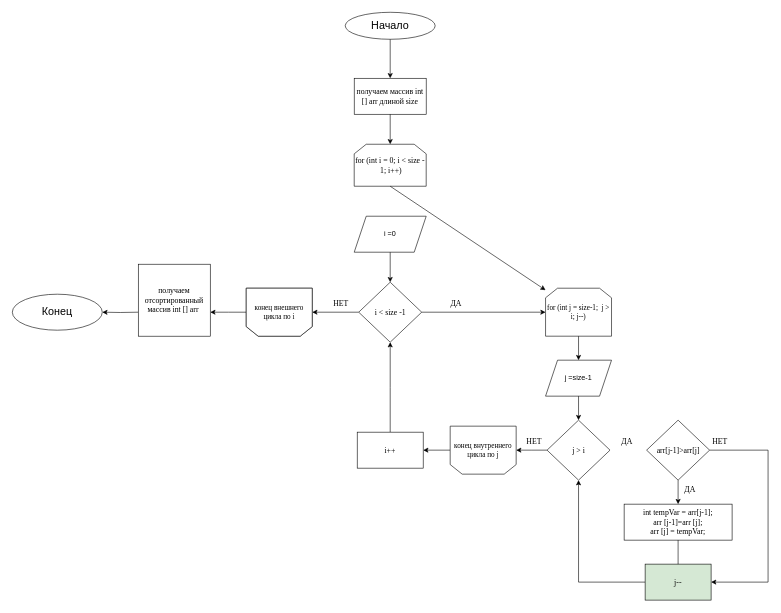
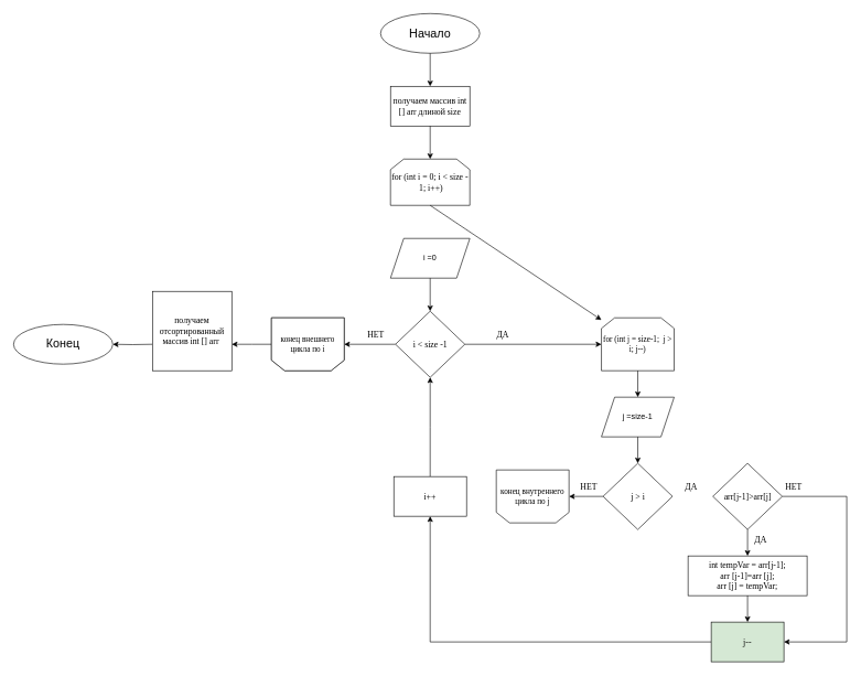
  <mxCell id="0" />
  <mxCell id="1" parent="0" />
- <mxCell id="2" value="Начало" style="ellipse;whiteSpace=wrap;html=1;fontSize=18;" vertex="1" parent="1"><mxGeometry x="575" y="20" width="150" height="45" as="geometry" /></mxCell>
+ <mxCell id="2" value="Начало" style="ellipse;whiteSpace=wrap;html=1;fontSize=18;" vertex="1" parent="1"><mxGeometry x="575" y="20" width="150" height="60" as="geometry" /></mxCell>
  <mxCell id="3" value="" style="endArrow=classic;html=1;rounded=0;exitX=0.5;exitY=1;exitDx=0;exitDy=0;entryX=0.5;entryY=0;entryDx=0;entryDy=0;" edge="1" parent="1" source="2"><mxGeometry width="50" height="50" relative="1" as="geometry"><mxPoint x="650" y="100" as="sourcePoint" /><mxPoint x="650" y="130" as="targetPoint" /></mxGeometry></mxCell>
  <mxCell id="4" value="i =0" style="shape=parallelogram;perimeter=parallelogramPerimeter;whiteSpace=wrap;html=1;fixedSize=1;" vertex="1" parent="1"><mxGeometry x="590" y="360" width="120" height="60" as="geometry" /></mxCell>
  <mxCell id="5" value="&lt;p style=&quot;font-size: 13px&quot;&gt;&lt;font face=&quot;Verdana&quot; style=&quot;font-size: 13px&quot;&gt;&lt;span class=&quot;kwd&quot; style=&quot;padding: 0px; margin: 0px; outline: none; font-size: 13px; text-align: justify;&quot;&gt;for&lt;/span&gt;&lt;span style=&quot;font-size: 13px ; text-align: justify&quot;&gt;&amp;nbsp;(&lt;/span&gt;&lt;span class=&quot;kwd&quot; style=&quot;padding: 0px; margin: 0px; outline: none; font-size: 13px; text-align: justify;&quot;&gt;int&lt;/span&gt;&lt;span style=&quot;font-size: 13px ; text-align: justify&quot;&gt;&amp;nbsp;i&amp;nbsp;=&amp;nbsp;0; i&amp;nbsp;&lt;/span&gt;&lt;/font&gt;&lt;span style=&quot;text-align: justify ; font-family: &amp;quot;verdana&amp;quot;&quot;&gt;&amp;lt;&amp;nbsp;size&amp;nbsp;-&amp;nbsp;1;&amp;nbsp;i++)&lt;/span&gt;&lt;/p&gt;" style="shape=loopLimit;whiteSpace=wrap;html=1;direction=east;fontSize=13;spacing=2;fontColor=#000000;" vertex="1" parent="1"><mxGeometry x="590" y="240" width="120" height="70" as="geometry" /></mxCell>
  <mxCell id="6" value="" style="endArrow=classic;html=1;rounded=0;exitX=0.5;exitY=1;exitDx=0;exitDy=0;" edge="1" parent="1" source="5" target="8"><mxGeometry width="50" height="50" relative="1" as="geometry"><mxPoint x="658" y="290" as="sourcePoint" /><mxPoint x="670" y="260" as="targetPoint" /></mxGeometry></mxCell>
  <mxCell id="7" value="" style="endArrow=classic;html=1;rounded=0;exitX=0.5;exitY=1;exitDx=0;exitDy=0;entryX=0.5;entryY=0;entryDx=0;entryDy=0;" edge="1" parent="1" source="4" target="24"><mxGeometry width="50" height="50" relative="1" as="geometry"><mxPoint x="680" y="260" as="sourcePoint" /><mxPoint x="790" y="360" as="targetPoint" /></mxGeometry></mxCell>
  <mxCell id="8" value="&lt;p style=&quot;font-size: 12px&quot;&gt;&lt;font face=&quot;Verdana&quot; style=&quot;font-size: 12px&quot;&gt;&lt;span class=&quot;kwd&quot; style=&quot;padding: 0px; margin: 0px; outline: none; font-size: 12px; text-align: justify;&quot;&gt;for&lt;/span&gt;&lt;span style=&quot;font-size: 12px ; text-align: justify&quot;&gt;&amp;nbsp;(&lt;/span&gt;&lt;span class=&quot;kwd&quot; style=&quot;padding: 0px; margin: 0px; outline: none; font-size: 12px; text-align: justify;&quot;&gt;int&lt;/span&gt;&lt;span style=&quot;font-size: 12px ; text-align: justify&quot;&gt;&amp;nbsp;j = size-1;&amp;nbsp;&amp;nbsp;&lt;/span&gt;&lt;/font&gt;&lt;span style=&quot;text-align: justify ; font-family: &amp;quot;verdana&amp;quot;&quot;&gt;j &amp;gt; i; j--)&lt;/span&gt;&lt;/p&gt;" style="shape=loopLimit;whiteSpace=wrap;html=1;direction=east;fontSize=12;fontColor=#000000;" vertex="1" parent="1"><mxGeometry x="909" y="480" width="110" height="80" as="geometry" /></mxCell>
  <mxCell id="9" value="j =size-1" style="shape=parallelogram;perimeter=parallelogramPerimeter;whiteSpace=wrap;html=1;fixedSize=1;" vertex="1" parent="1"><mxGeometry x="909" y="600" width="110" height="60" as="geometry" /></mxCell>
  <mxCell id="10" value="" style="endArrow=classic;html=1;rounded=0;exitX=0.5;exitY=1;exitDx=0;exitDy=0;entryX=0.5;entryY=0;entryDx=0;entryDy=0;" edge="1" parent="1" source="8" target="9"><mxGeometry width="50" height="50" relative="1" as="geometry"><mxPoint x="750" y="260" as="sourcePoint" /><mxPoint x="1100" y="570" as="targetPoint" /></mxGeometry></mxCell>
  <mxCell id="11" value="получаем массив int [] arr длиной size" style="rounded=0;whiteSpace=wrap;html=1;labelBackgroundColor=none;fontFamily=Verdana;fontSize=13;" vertex="1" parent="1"><mxGeometry x="590" y="130" width="120" height="60" as="geometry" /></mxCell>
  <mxCell id="12" value="" style="endArrow=classic;html=1;rounded=0;fontFamily=Verdana;fontSize=13;exitX=0.5;exitY=1;exitDx=0;exitDy=0;" edge="1" parent="1" source="11" target="5"><mxGeometry width="50" height="50" relative="1" as="geometry"><mxPoint x="850" y="360" as="sourcePoint" /><mxPoint x="900" y="310" as="targetPoint" /></mxGeometry></mxCell>
  <mxCell id="13" value="" style="edgeStyle=orthogonalEdgeStyle;rounded=0;orthogonalLoop=1;jettySize=auto;html=1;fontFamily=Verdana;fontSize=13;" edge="1" parent="1" source="15" target="17"><mxGeometry relative="1" as="geometry" /></mxCell>
  <mxCell id="14" style="edgeStyle=orthogonalEdgeStyle;rounded=0;orthogonalLoop=1;jettySize=auto;html=1;exitX=1;exitY=0.5;exitDx=0;exitDy=0;fontFamily=Verdana;fontSize=13;entryX=1;entryY=0.5;entryDx=0;entryDy=0;" edge="1" parent="1" source="15" target="19"><mxGeometry relative="1" as="geometry"><mxPoint x="1240" y="970" as="targetPoint" /><Array as="points"><mxPoint x="1280" y="750" /><mxPoint x="1280" y="970" /></Array></mxGeometry></mxCell>
  <mxCell id="15" value="arr[j-1]&amp;gt;arr[j]" style="rhombus;whiteSpace=wrap;html=1;labelBackgroundColor=none;fontFamily=Verdana;fontSize=13;" vertex="1" parent="1"><mxGeometry x="1077.5" y="700" width="105" height="100" as="geometry" /></mxCell>
  <mxCell id="16" value="" style="endArrow=classic;html=1;rounded=0;exitX=0.5;exitY=1;exitDx=0;exitDy=0;" edge="1" parent="1" source="9"><mxGeometry width="50" height="50" relative="1" as="geometry"><mxPoint x="925" y="620" as="sourcePoint" /><mxPoint x="964" y="700" as="targetPoint" /></mxGeometry></mxCell>
  <mxCell id="17" value="int tempVar = arr[j-1];&lt;br&gt;arr [j-1]=arr [j];&lt;br&gt;arr [j] = tempVar;" style="whiteSpace=wrap;html=1;fontSize=13;fontFamily=Verdana;labelBackgroundColor=none;" vertex="1" parent="1"><mxGeometry x="1040" y="840" width="180" height="60" as="geometry" /></mxCell>
- <mxCell id="18" style="edgeStyle=orthogonalEdgeStyle;rounded=0;orthogonalLoop=1;jettySize=auto;html=1;exitX=0;exitY=0.5;exitDx=0;exitDy=0;entryX=0.5;entryY=1;entryDx=0;entryDy=0;fontFamily=Verdana;fontSize=13;" edge="1" parent="1" source="19" target="22"><mxGeometry relative="1" as="geometry" /></mxCell>
+ <mxCell id="18" style="edgeStyle=orthogonalEdgeStyle;rounded=0;orthogonalLoop=1;jettySize=auto;html=1;exitX=0;exitY=0.5;exitDx=0;exitDy=0;fontFamily=Verdana;fontSize=13;" edge="1" parent="1" source="19" target="34"><mxGeometry relative="1" as="geometry" /></mxCell>
  <mxCell id="19" value="j--" style="whiteSpace=wrap;html=1;fontSize=13;fontFamily=Verdana;labelBackgroundColor=none;fillColor=#d5e8d4;" vertex="1" parent="1"><mxGeometry x="1075" y="940" width="110" height="60" as="geometry" /></mxCell>
  <mxCell id="20" value="НЕТ" style="text;html=1;strokeColor=none;fillColor=none;align=center;verticalAlign=middle;whiteSpace=wrap;rounded=0;labelBackgroundColor=none;fontFamily=Verdana;fontSize=13;" vertex="1" parent="1"><mxGeometry x="1170" y="720" width="60" height="30" as="geometry" /></mxCell>
  <mxCell id="21" style="edgeStyle=orthogonalEdgeStyle;rounded=0;orthogonalLoop=1;jettySize=auto;html=1;exitX=0;exitY=0.5;exitDx=0;exitDy=0;fontFamily=Verdana;fontSize=13;" edge="1" parent="1" source="22"><mxGeometry relative="1" as="geometry"><mxPoint x="860" y="750" as="targetPoint" /></mxGeometry></mxCell>
  <mxCell id="22" value="j &amp;gt; i" style="rhombus;whiteSpace=wrap;html=1;labelBackgroundColor=none;fontFamily=Verdana;fontSize=13;" vertex="1" parent="1"><mxGeometry x="911.5" y="700" width="105" height="100" as="geometry" /></mxCell>
  <mxCell id="23" value="" style="edgeStyle=orthogonalEdgeStyle;rounded=0;orthogonalLoop=1;jettySize=auto;html=1;fontFamily=Verdana;fontSize=13;entryX=0;entryY=0.5;entryDx=0;entryDy=0;" edge="1" parent="1" source="24" target="37"><mxGeometry relative="1" as="geometry"><mxPoint x="550" y="520" as="targetPoint" /></mxGeometry></mxCell>
  <mxCell id="24" value="i &amp;lt; size -1" style="rhombus;whiteSpace=wrap;html=1;labelBackgroundColor=none;fontFamily=Verdana;fontSize=13;" vertex="1" parent="1"><mxGeometry x="597.5" y="470" width="105" height="100" as="geometry" /></mxCell>
  <mxCell id="25" value="" style="endArrow=classic;html=1;rounded=0;fontFamily=Verdana;fontSize=13;exitX=1;exitY=0.5;exitDx=0;exitDy=0;" edge="1" parent="1" source="24" target="8"><mxGeometry width="50" height="50" relative="1" as="geometry"><mxPoint x="940" y="690" as="sourcePoint" /><mxPoint x="990" y="640" as="targetPoint" /></mxGeometry></mxCell>
  <mxCell id="26" value="ДА" style="text;html=1;strokeColor=none;fillColor=none;align=center;verticalAlign=middle;whiteSpace=wrap;rounded=0;labelBackgroundColor=none;fontFamily=Verdana;fontSize=13;" vertex="1" parent="1"><mxGeometry x="730" y="490" width="60" height="30" as="geometry" /></mxCell>
  <mxCell id="27" value="ДА" style="text;html=1;strokeColor=none;fillColor=none;align=center;verticalAlign=middle;whiteSpace=wrap;rounded=0;labelBackgroundColor=none;fontFamily=Verdana;fontSize=13;" vertex="1" parent="1"><mxGeometry x="1120" y="800" width="60" height="30" as="geometry" /></mxCell>
  <mxCell id="28" value="ДА" style="text;html=1;strokeColor=none;fillColor=none;align=center;verticalAlign=middle;whiteSpace=wrap;rounded=0;labelBackgroundColor=none;fontFamily=Verdana;fontSize=13;" vertex="1" parent="1"><mxGeometry x="1015" y="720" width="60" height="30" as="geometry" /></mxCell>
  <mxCell id="29" value="НЕТ" style="text;html=1;strokeColor=none;fillColor=none;align=center;verticalAlign=middle;whiteSpace=wrap;rounded=0;labelBackgroundColor=none;fontFamily=Verdana;fontSize=13;" vertex="1" parent="1"><mxGeometry x="537.5" y="490" width="60" height="30" as="geometry" /></mxCell>
- <mxCell id="30" value="" style="endArrow=none;html=1;rounded=0;fontFamily=Verdana;fontSize=13;exitX=0.5;exitY=1;exitDx=0;exitDy=0;entryX=0.5;entryY=0;entryDx=0;entryDy=0;" edge="1" parent="1" source="17" target="19"><mxGeometry width="50" height="50" relative="1" as="geometry"><mxPoint x="940" y="790" as="sourcePoint" /><mxPoint x="990" y="740" as="targetPoint" /></mxGeometry></mxCell>
- <mxCell id="31" style="edgeStyle=orthogonalEdgeStyle;rounded=0;orthogonalLoop=1;jettySize=auto;html=1;exitX=1;exitY=0.5;exitDx=0;exitDy=0;entryX=1;entryY=0.5;entryDx=0;entryDy=0;fontFamily=Verdana;fontSize=13;" edge="1" parent="1" source="32" target="34"><mxGeometry relative="1" as="geometry" /></mxCell>
+ <mxCell id="30" value="" style="endArrow=classic;html=1;rounded=0;fontFamily=Verdana;fontSize=13;exitX=0.5;exitY=1;exitDx=0;exitDy=0;entryX=0.5;entryY=0;entryDx=0;entryDy=0;" edge="1" parent="1" source="17" target="19"><mxGeometry width="50" height="50" relative="1" as="geometry"><mxPoint x="940" y="790" as="sourcePoint" /><mxPoint x="990" y="740" as="targetPoint" /></mxGeometry></mxCell>
  <mxCell id="32" value="&lt;p style=&quot;font-size: 12px&quot;&gt;&lt;font face=&quot;Verdana&quot;&gt;конец внутреннего цикла по j&lt;/font&gt;&lt;/p&gt;" style="shape=loopLimit;whiteSpace=wrap;html=1;direction=west;fontSize=12;align=center;fontColor=#000000;" vertex="1" parent="1"><mxGeometry x="750" y="710" width="110" height="80" as="geometry" /></mxCell>
  <mxCell id="33" style="edgeStyle=orthogonalEdgeStyle;rounded=0;orthogonalLoop=1;jettySize=auto;html=1;exitX=0.5;exitY=0;exitDx=0;exitDy=0;fontFamily=Verdana;fontSize=13;" edge="1" parent="1" source="34"><mxGeometry relative="1" as="geometry"><mxPoint x="650" y="570" as="targetPoint" /></mxGeometry></mxCell>
  <mxCell id="34" value="i++" style="whiteSpace=wrap;html=1;fontSize=13;fontFamily=Verdana;labelBackgroundColor=none;" vertex="1" parent="1"><mxGeometry x="595" y="720" width="110" height="60" as="geometry" /></mxCell>
  <mxCell id="35" value="НЕТ" style="text;html=1;strokeColor=none;fillColor=none;align=center;verticalAlign=middle;whiteSpace=wrap;rounded=0;labelBackgroundColor=none;fontFamily=Verdana;fontSize=13;" vertex="1" parent="1"><mxGeometry x="860" y="720" width="60" height="30" as="geometry" /></mxCell>
  <mxCell id="36" style="edgeStyle=orthogonalEdgeStyle;rounded=0;orthogonalLoop=1;jettySize=auto;html=1;exitX=1;exitY=0.5;exitDx=0;exitDy=0;entryX=1;entryY=0.5;entryDx=0;entryDy=0;fontFamily=Verdana;fontSize=13;" edge="1" parent="1" source="37"><mxGeometry relative="1" as="geometry"><mxPoint x="350" y="520" as="targetPoint" /></mxGeometry></mxCell>
  <mxCell id="37" value="&lt;p style=&quot;font-size: 12px&quot;&gt;&lt;font color=&quot;#0000ff&quot; face=&quot;Verdana&quot;&gt;конец внешнего цикла по i&lt;/font&gt;&lt;/p&gt;" style="shape=loopLimit;whiteSpace=wrap;html=1;direction=west;fontSize=12;align=center;" vertex="1" parent="1"><mxGeometry x="410" y="480" width="110" height="80" as="geometry" /></mxCell>
  <mxCell id="38" style="edgeStyle=orthogonalEdgeStyle;rounded=0;orthogonalLoop=1;jettySize=auto;html=1;exitX=0;exitY=0.5;exitDx=0;exitDy=0;entryX=1;entryY=0.5;entryDx=0;entryDy=0;fontFamily=Verdana;fontSize=13;" edge="1" parent="1" target="40"><mxGeometry relative="1" as="geometry"><mxPoint x="230" y="520" as="sourcePoint" /></mxGeometry></mxCell>
  <mxCell id="39" value="получаем отсортированный массив int [] arr&amp;nbsp;" style="rounded=0;whiteSpace=wrap;html=1;labelBackgroundColor=none;fontFamily=Verdana;fontSize=13;" vertex="1" parent="1"><mxGeometry x="230" y="440" width="120" height="120" as="geometry" /></mxCell>
  <mxCell id="40" value="Конец" style="ellipse;whiteSpace=wrap;html=1;fontSize=18;" vertex="1" parent="1"><mxGeometry x="20" y="490" width="150" height="60" as="geometry" /></mxCell>
  <mxCell id="41" value="&lt;p style=&quot;font-size: 12px&quot;&gt;&lt;font face=&quot;Verdana&quot;&gt;конец внешнего цикла по i&lt;/font&gt;&lt;/p&gt;" style="shape=loopLimit;whiteSpace=wrap;html=1;direction=west;fontSize=12;align=center;fontColor=#000000;" vertex="1" parent="1"><mxGeometry x="410" y="480" width="110" height="80" as="geometry" /></mxCell>
